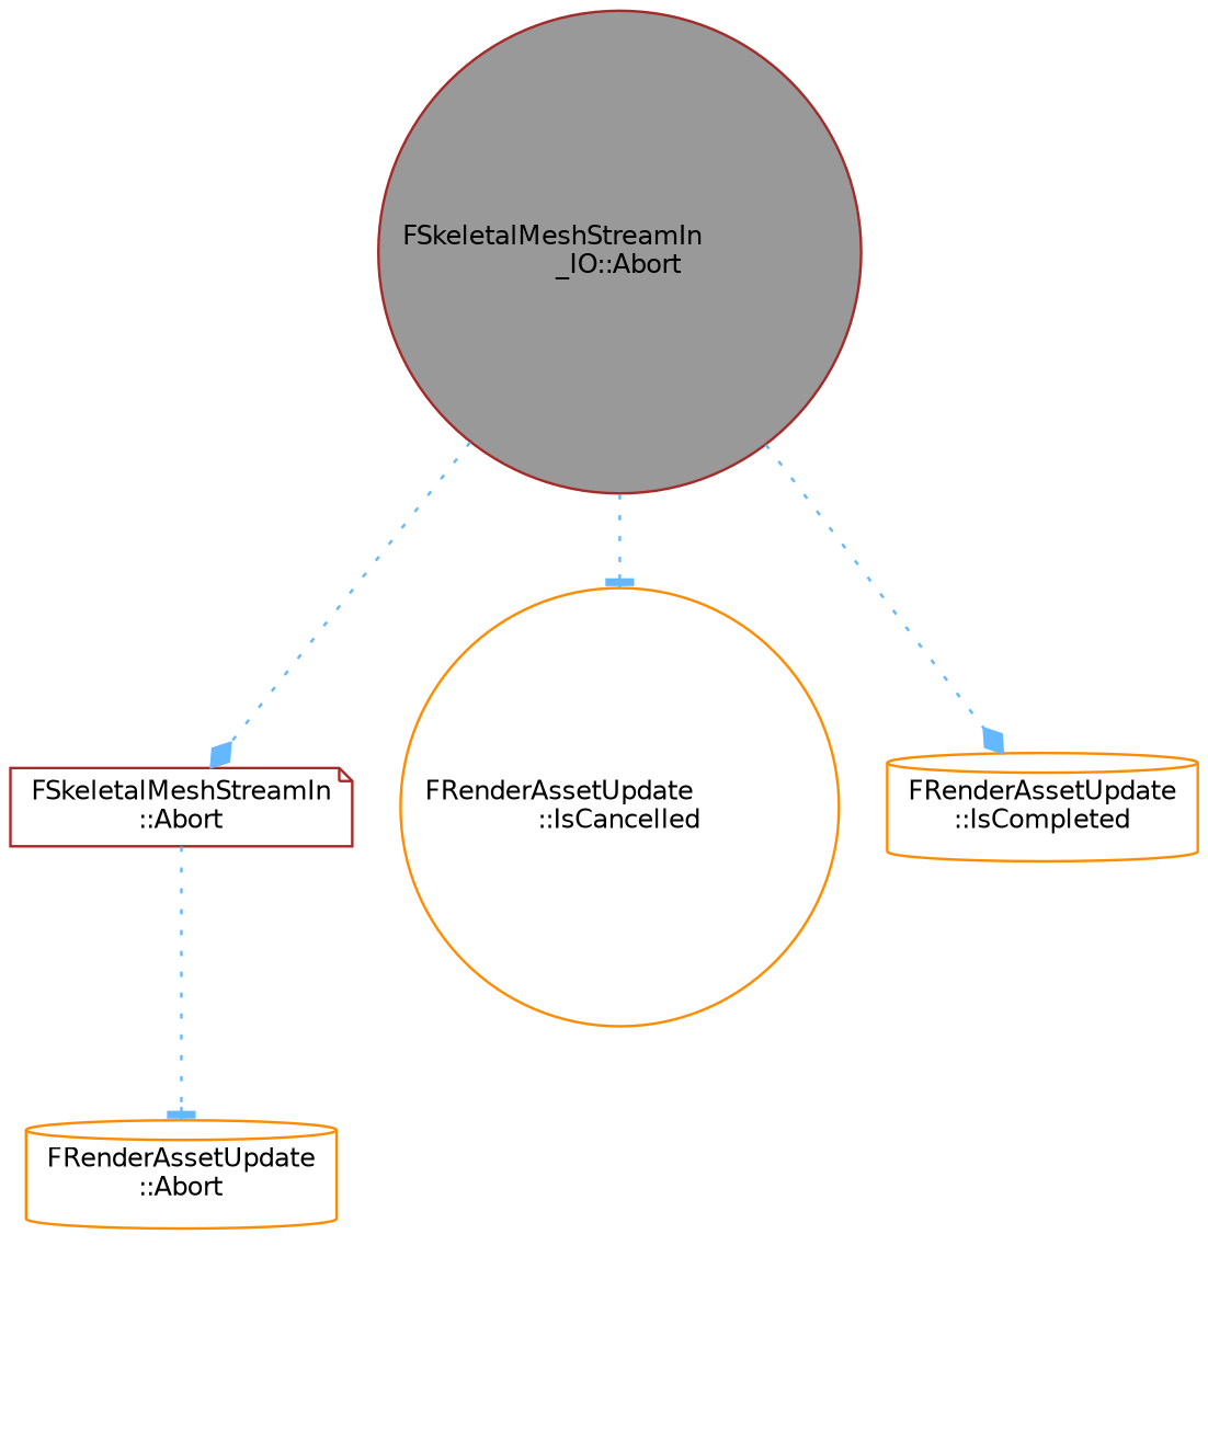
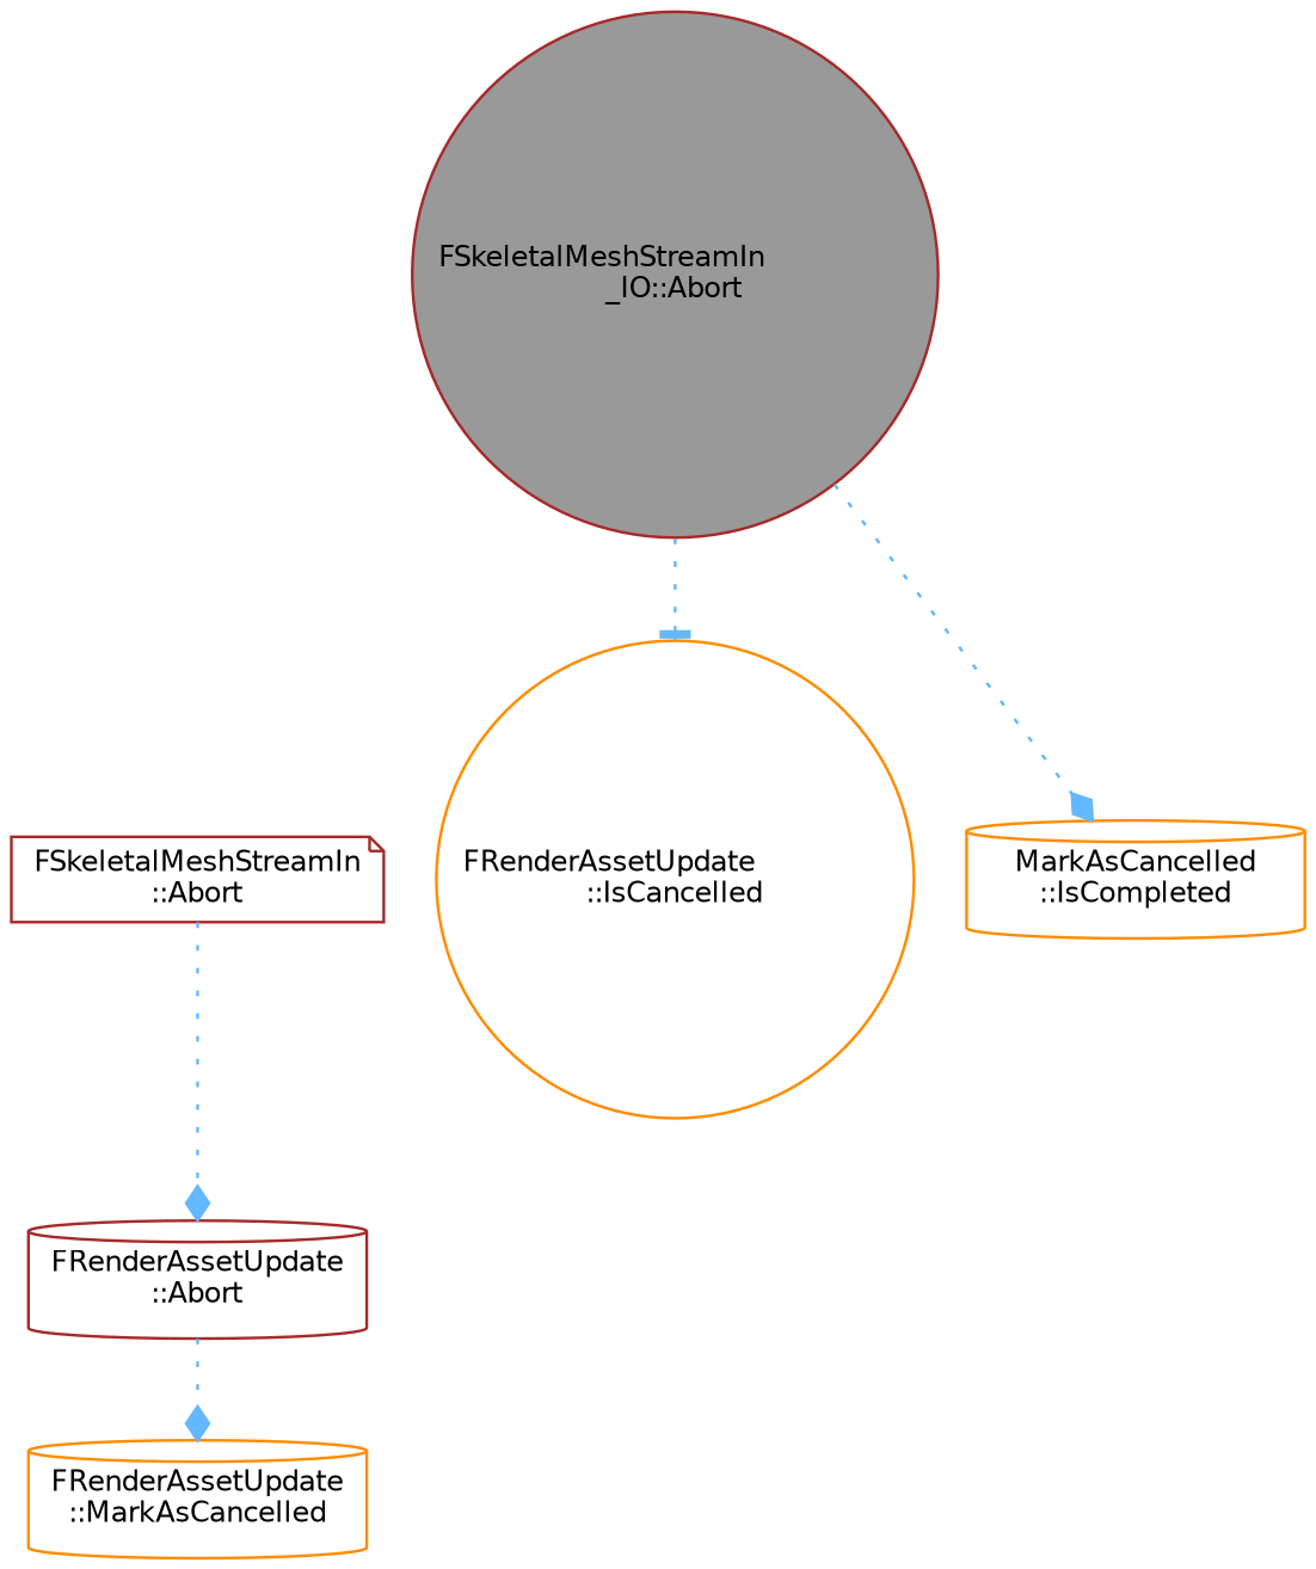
  digraph {
    rankdir=TB
    node [color=darkorange fillcolor=white fontname=Helvetica fontsize=10 shape=cylinder style=filled]
    edge [arrowhead=diamond color=steelblue1 fontname=Helvetica fontsize=10 labelfontname=Helvetica labelfontsize=10 style=dotted]
    n1 [color=brown fillcolor=grey60 fontcolor=black height=0.2 label="FSkeletalMeshStreamIn\l_IO::Abort" shape=circle width=0.4]
    n2 [color=brown height=0.2 label="FSkeletalMeshStreamIn\l::Abort" shape=note width=0.4]
    n3 [height=0.2 label="FRenderAssetUpdate\l::IsCancelled" shape=circle width=0.4]
-   n4 [height=0.2 label="FRenderAssetUpdate\l::IsCompleted" width=0.4]
-   n5 [height=0.2 label="FRenderAssetUpdate\l::Abort" width=0.4]
-   n1 -> n2
+   n4 [height=0.2 label="MarkAsCancelled\l::IsCompleted" width=0.4]
+   n5 [color=brown height=0.2 label="FRenderAssetUpdate\l::Abort" width=0.4]
+   n6 [height=0.2 label="FRenderAssetUpdate\l::MarkAsCancelled" width=0.4]
    n1 -> n3 [arrowhead=tee]
    n1 -> n4
-   n2 -> n5 [arrowhead=tee]
+   n2 -> n5
+   n5 -> n6
  }
